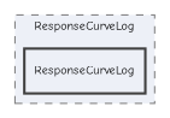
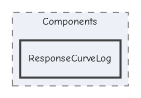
  digraph {
    compound=true
    fontname="Comic Neue"
    n1 [color=grey25 fillcolor="#edf0f7" fontname="Comic Neue" fontsize=10 label=ResponseCurveLog shape=box style="filled,bold,"]
    subgraph cluster_1 {
      bgcolor="#edf0f7"
      fontsize=10
-     label=ResponseCurveLog
+     label=Components
      pencolor=grey50
      style="filled,dashed,"
      n1
    }
  }
